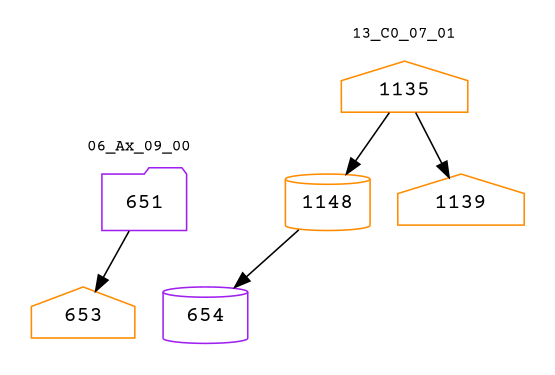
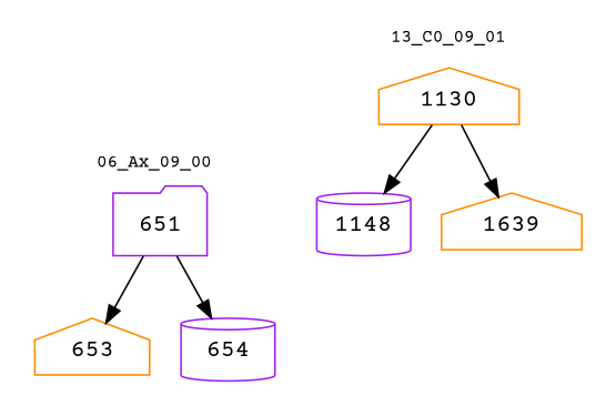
  digraph {
    fontname="Courier Prime"
    node [color=darkorange fontname="Courier Prime" shape=house]
    edge [color=black fontname="Courier Prime"]
    n1 [color=purple label=651 shape=folder]
    n2 [label=653]
    n3 [color=purple label=654 shape=cylinder]
-   n4 [label=1135]
-   n5 [label=1148 shape=cylinder]
-   n6 [label=1139]
+   n4 [label=1130]
+   n5 [color=purple label=1148 shape=cylinder]
+   n6 [label=1639]
    subgraph cluster_1 {
      color=white
      fontsize=10
      label="06_Ax_09_00"
      n1
      n2
      n3
    }
    subgraph cluster_2 {
      color=white
      fontsize=10
-     label="13_C0_07_01"
+     label="13_C0_09_01"
      n4
      n5
      n6
    }
    n1 -> n2
-   n5 -> n3
+   n1 -> n3
    n4 -> n5
    n4 -> n6
  }
